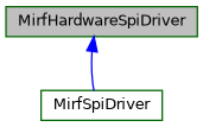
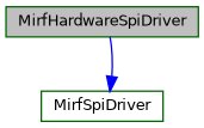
  digraph {
    node [color=darkgreen fontname=Helvetica fontsize=10 shape=record style=filled]
    n1 [fillcolor=grey75 fontcolor=black height=0.2 label=MirfHardwareSpiDriver width=0.4]
    n2 [fillcolor=white height=0.2 label=MirfSpiDriver width=0.4]
-   n1 -> n2 [color=blue dir=back fontname=Helvetica fontsize=10 labelfontname=Helvetica labelfontsize=10 style=solid]
+   n2 -> n1 [color=blue dir=back fontname=Helvetica fontsize=10 labelfontname=Helvetica labelfontsize=10 style=solid]
  }
